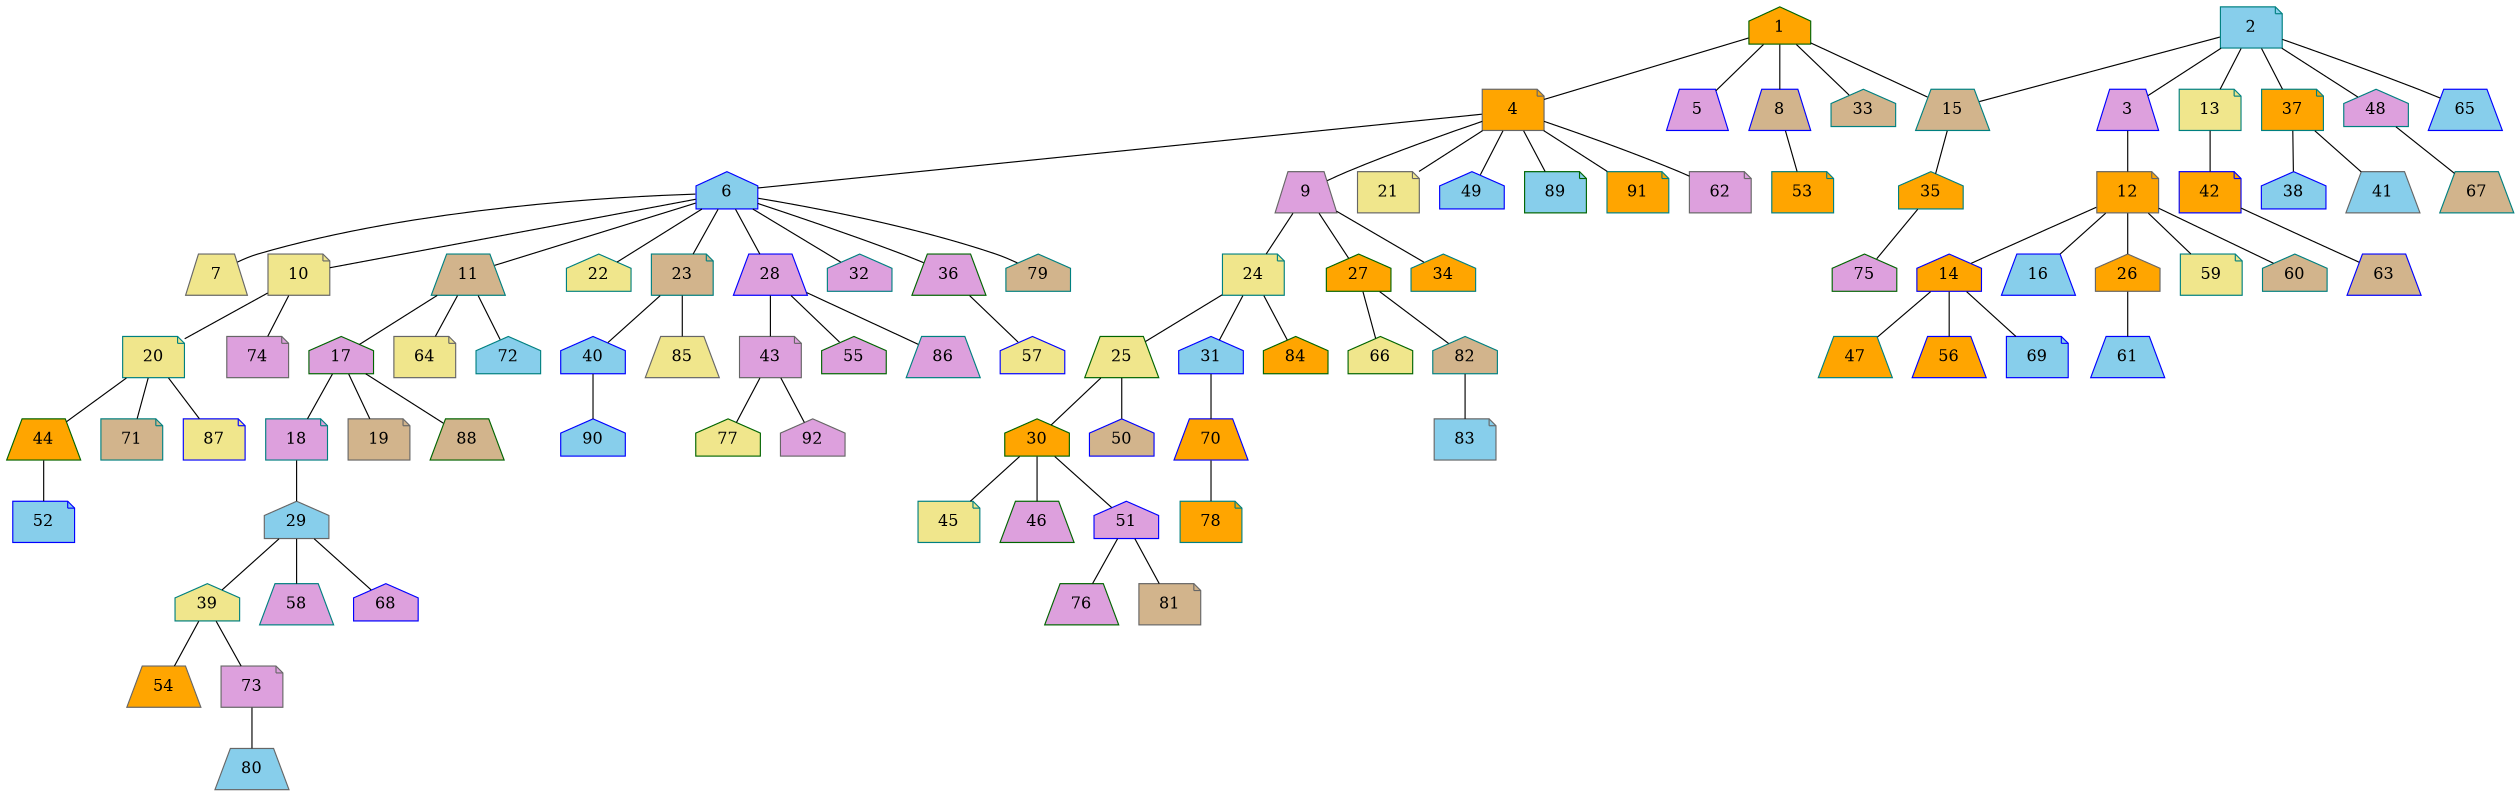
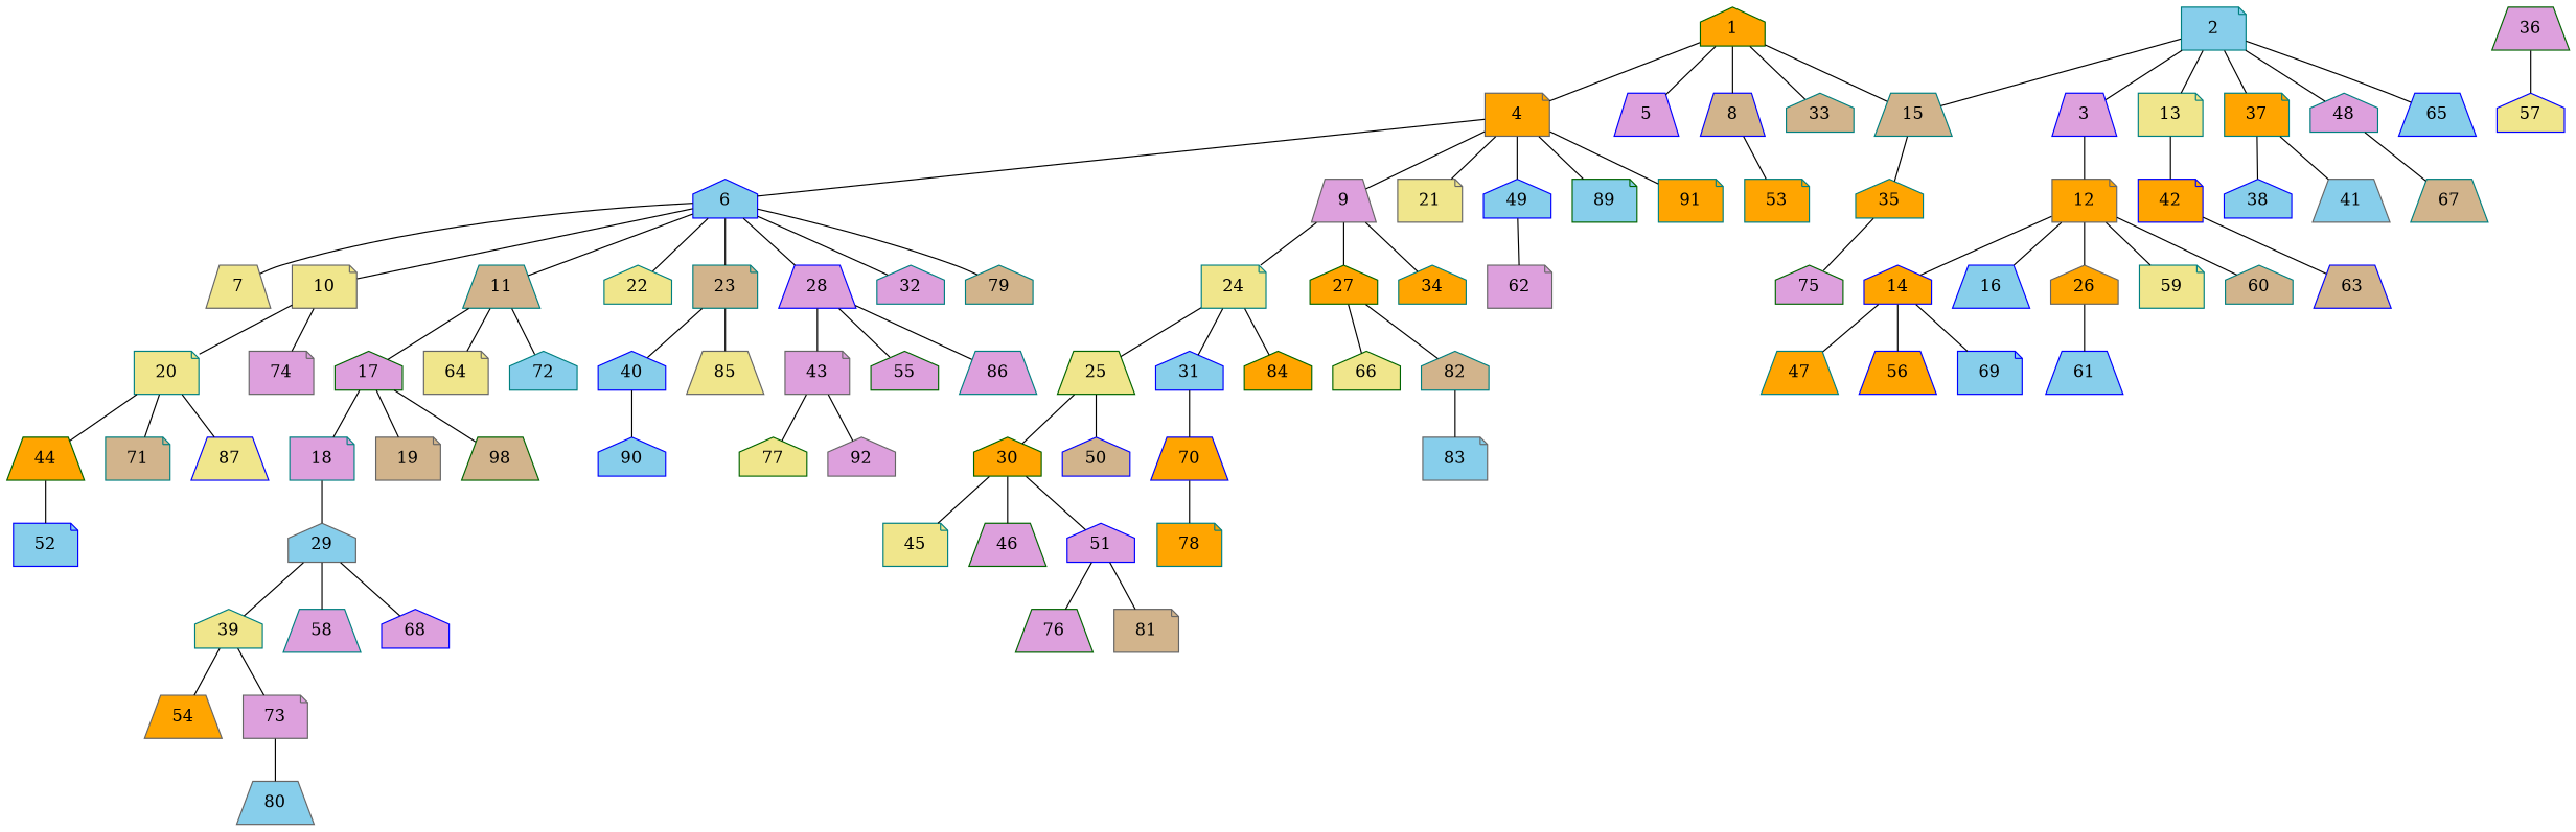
  graph {
    node [color=teal fillcolor=plum shape=house style=filled]
    1 [color=darkgreen fillcolor=orange]
    4 [color=gray40 fillcolor=orange shape=note]
    5 [color=blue shape=trapezium]
    8 [color=blue fillcolor=tan shape=trapezium]
    33 [fillcolor=tan]
    15 [fillcolor=tan shape=trapezium]
    2 [fillcolor=skyblue shape=note]
    3 [color=blue shape=trapezium]
    13 [fillcolor=khaki shape=note]
    37 [fillcolor=orange shape=note]
    48
    65 [color=blue fillcolor=skyblue shape=trapezium]
    6 [color=blue fillcolor=skyblue]
    9 [color=gray40 shape=trapezium]
    21 [color=gray40 fillcolor=khaki shape=note]
    49 [color=blue fillcolor=skyblue]
    89 [color=darkgreen fillcolor=skyblue shape=note]
    91 [fillcolor=orange shape=note]
    53 [fillcolor=orange shape=note]
    12 [color=gray40 fillcolor=orange shape=note]
    42 [color=blue fillcolor=orange shape=note]
    35 [fillcolor=orange]
    38 [color=blue fillcolor=skyblue]
    41 [color=gray40 fillcolor=skyblue shape=trapezium]
    67 [fillcolor=tan shape=trapezium]
    14 [color=blue fillcolor=orange]
    16 [color=blue fillcolor=skyblue shape=trapezium]
    26 [color=gray40 fillcolor=orange]
    59 [fillcolor=khaki shape=note]
    60 [fillcolor=tan]
    7 [color=gray40 fillcolor=khaki shape=trapezium]
    10 [color=gray40 fillcolor=khaki shape=note]
    11 [fillcolor=tan shape=trapezium]
    22 [fillcolor=khaki]
    23 [fillcolor=tan shape=note]
    28 [color=blue shape=trapezium]
    32
    36 [color=darkgreen shape=trapezium]
    79 [fillcolor=tan]
    24 [fillcolor=khaki shape=note]
    27 [color=darkgreen fillcolor=orange]
    34 [fillcolor=orange]
    62 [color=gray40 shape=note]
    20 [fillcolor=khaki shape=note]
    74 [color=gray40 shape=note]
    17 [color=darkgreen]
    64 [color=gray40 fillcolor=khaki shape=note]
    72 [fillcolor=skyblue]
    40 [color=blue fillcolor=skyblue]
    85 [color=gray40 fillcolor=khaki shape=trapezium]
    43 [color=gray40 shape=note]
    55 [color=darkgreen]
    86 [shape=trapezium]
    57 [color=blue fillcolor=khaki]
    25 [color=darkgreen fillcolor=khaki shape=trapezium]
    31 [color=blue fillcolor=skyblue]
    84 [color=darkgreen fillcolor=orange]
    66 [color=darkgreen fillcolor=khaki]
    82 [fillcolor=tan]
    44 [color=darkgreen fillcolor=orange shape=trapezium]
    71 [fillcolor=tan shape=note]
-   87 [color=blue fillcolor=khaki shape=note]
+   87 [color=blue fillcolor=khaki shape=trapezium]
    18 [shape=note]
    19 [color=gray40 fillcolor=tan shape=note]
-   88 [color=darkgreen fillcolor=tan shape=trapezium]
+   88 [color=darkgreen fillcolor=tan shape=trapezium label=98]
    47 [fillcolor=orange shape=trapezium]
    56 [color=blue fillcolor=orange shape=trapezium]
    69 [color=blue fillcolor=skyblue shape=note]
    61 [color=blue fillcolor=skyblue shape=trapezium]
    63 [color=blue fillcolor=tan shape=trapezium]
    75 [color=darkgreen]
    29 [color=gray40 fillcolor=skyblue]
    39 [fillcolor=khaki]
    58 [shape=trapezium]
    68 [color=blue]
    52 [color=blue fillcolor=skyblue shape=note]
    90 [color=blue fillcolor=skyblue]
    30 [color=darkgreen fillcolor=orange]
    50 [color=blue fillcolor=tan]
    70 [color=blue fillcolor=orange shape=trapezium]
    45 [fillcolor=khaki shape=note]
    46 [color=darkgreen shape=trapezium]
    51 [color=blue]
    83 [color=gray40 fillcolor=skyblue shape=note]
    77 [color=darkgreen fillcolor=khaki]
    92 [color=gray40]
    54 [color=gray40 fillcolor=orange shape=trapezium]
    73 [color=gray40 shape=note]
    76 [color=darkgreen shape=trapezium]
    81 [color=gray40 fillcolor=tan shape=note]
    78 [fillcolor=orange shape=note]
    80 [color=gray40 fillcolor=skyblue shape=trapezium]
    1 -- 4
    1 -- 5
    1 -- 8
    1 -- 33
    1 -- 15
    4 -- 6
    4 -- 9
    4 -- 21
    4 -- 49
    4 -- 89
    4 -- 91
    8 -- 53
    15 -- 35
    2 -- 15
    2 -- 3
    2 -- 13
    2 -- 37
    2 -- 48
    2 -- 65
    3 -- 12
    13 -- 42
    37 -- 38
    37 -- 41
    48 -- 67
    6 -- 7
    6 -- 10
    6 -- 11
    6 -- 22
    6 -- 23
    6 -- 28
    6 -- 32
-   6 -- 36
    6 -- 79
    9 -- 24
    9 -- 27
    9 -- 34
-   4 -- 62
+   49 -- 62
    12 -- 14
    12 -- 16
    12 -- 26
    12 -- 59
    12 -- 60
    42 -- 63
    35 -- 75
    14 -- 47
    14 -- 56
    14 -- 69
    26 -- 61
    10 -- 20
    10 -- 74
    11 -- 17
    11 -- 64
    11 -- 72
    23 -- 40
    23 -- 85
    28 -- 43
    28 -- 55
    28 -- 86
    36 -- 57
    24 -- 25
    24 -- 31
    24 -- 84
    27 -- 66
    27 -- 82
    20 -- 44
    20 -- 71
    20 -- 87
    17 -- 18
    17 -- 19
    17 -- 88
    40 -- 90
    43 -- 77
    43 -- 92
    25 -- 30
    25 -- 50
    31 -- 70
    82 -- 83
    44 -- 52
    18 -- 29
    29 -- 39
    29 -- 58
    29 -- 68
    39 -- 54
    39 -- 73
    30 -- 45
    30 -- 46
    30 -- 51
    70 -- 78
    51 -- 76
    51 -- 81
    73 -- 80
  }
